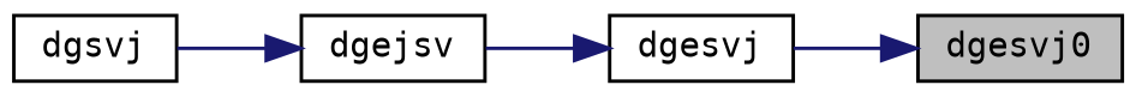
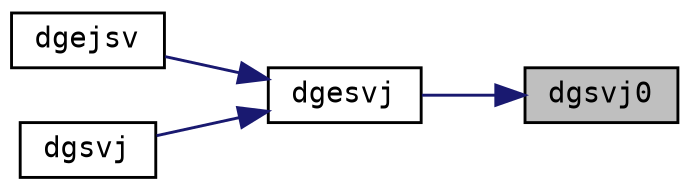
  digraph {
    fontname="DejaVu Sans Mono"
    rankdir=RL
    node [color=black fillcolor=white fontname="DejaVu Sans Mono" fontsize=10 shape=record style=filled]
    edge [color=midnightblue dir=back fontname="DejaVu Sans Mono" fontsize=10 labelfontname=Helvetica labelfontsize=10 style=solid]
-   n1 [fillcolor=grey75 fontcolor=black height=0.2 label=dgesvj0 width=0.4]
+   n1 [fillcolor=grey75 fontcolor=black height=0.2 label=dgsvj0 width=0.4]
    n2 [height=0.2 label=dgesvj width=0.4]
    n3 [height=0.2 label=dgejsv width=0.4]
    n4 [height=0.2 label=dgsvj width=0.4]
    n1 -> n2
    n2 -> n3
-   n3 -> n4
+   n2 -> n4
  }
